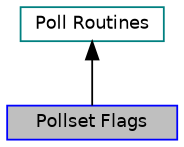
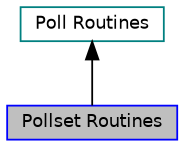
  digraph {
    rankdir=TB
    node [fontname=Helvetica fontsize=10 shape=box style=filled]
    n1 [color=teal fillcolor=white height=0.2 label="Poll Routines" width=0.4]
-   n2 [color=blue fillcolor=grey75 fontcolor=black height=0.2 label="Pollset Flags" width=0.4]
+   n2 [color=blue fillcolor=grey75 fontcolor=black height=0.2 label="Pollset Routines" width=0.4]
    n1 -> n2 [dir=back fontname=Helvetica fontsize=10 labelfontname=Helvetica labelfontsize=10 shape=plaintext style=solid]
  }
